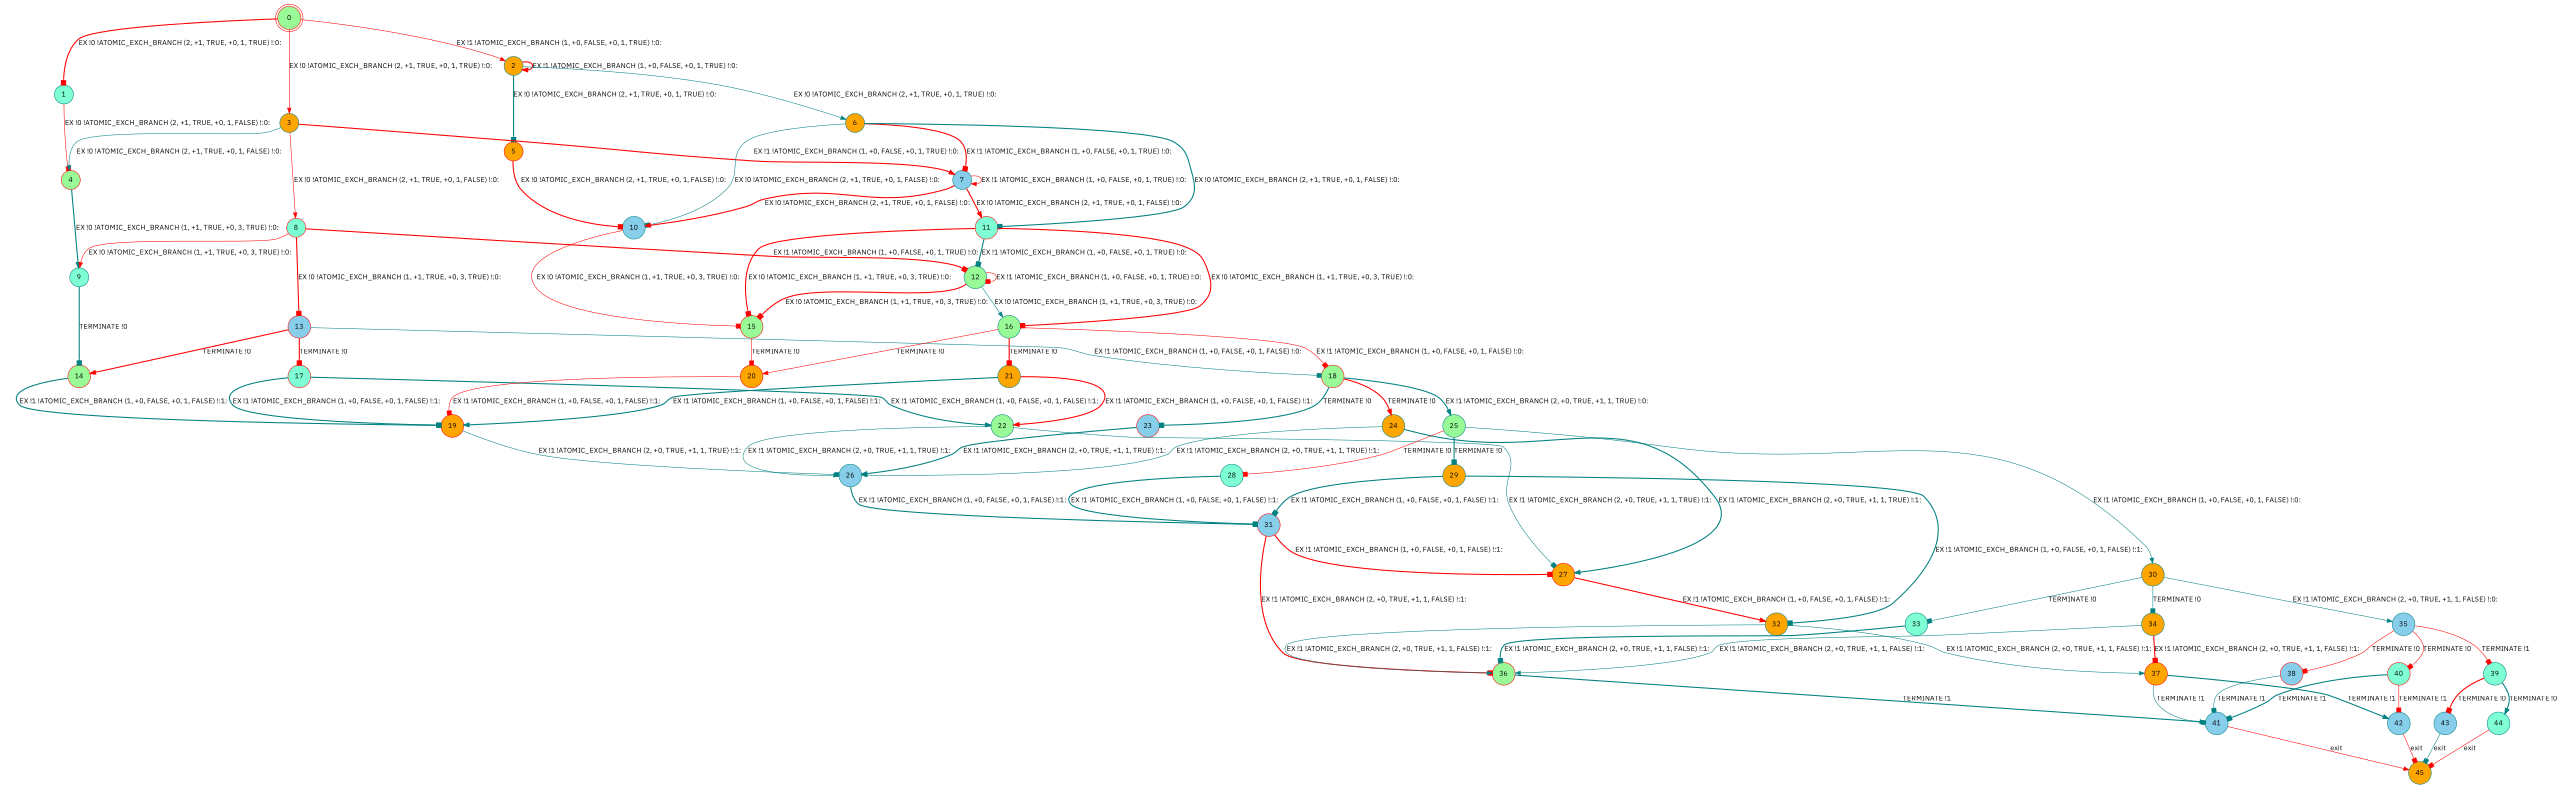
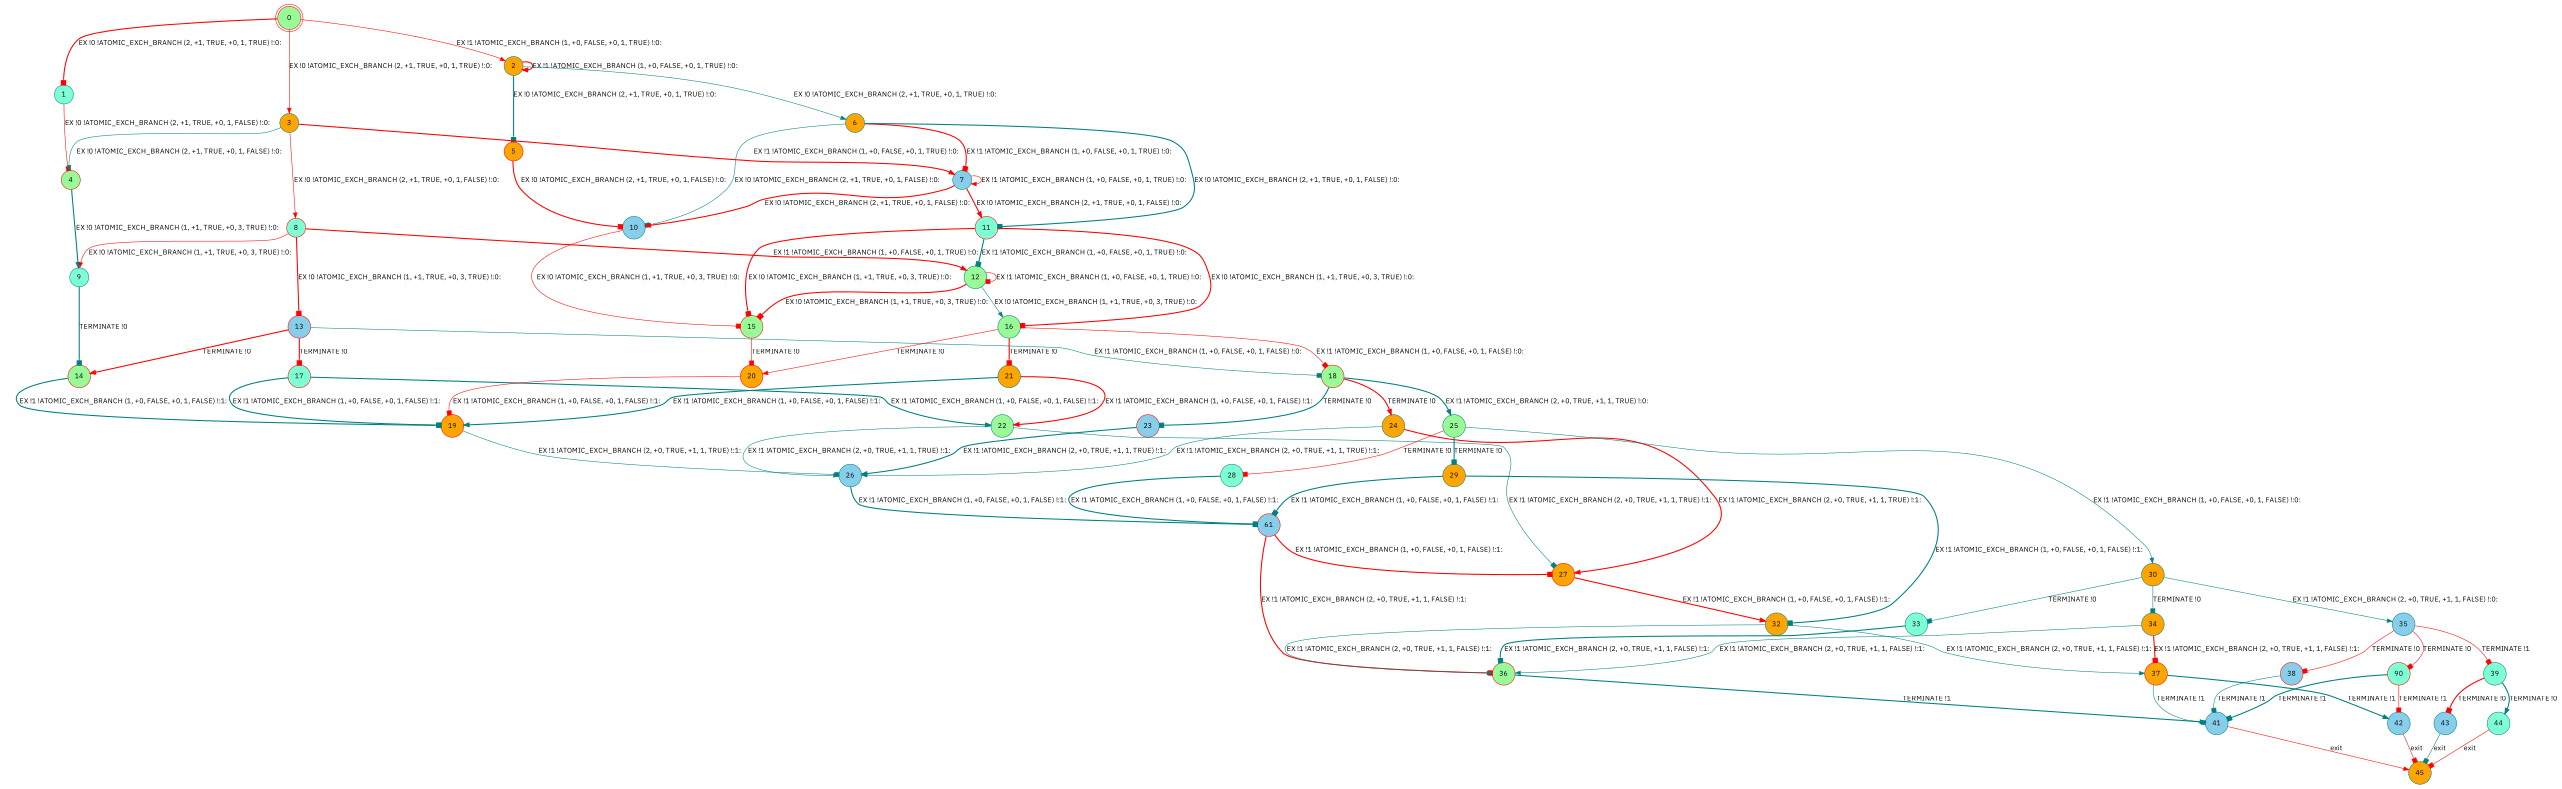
  digraph {
    fontname="IBM Plex Sans"
    node [color=teal fillcolor=orange fontname="IBM Plex Sans" shape=circle style=filled]
    edge [arrowhead=box color=red fontname="IBM Plex Sans" style=bold]
    0 [color=red fillcolor=palegreen peripheries=2]
    1 [fillcolor=aquamarine]
    2
    3
    4 [color=red fillcolor=palegreen]
    5 [color=red]
    6
    7 [fillcolor=skyblue]
    8 [color=red fillcolor=aquamarine]
    9 [fillcolor=aquamarine]
    10 [fillcolor=skyblue]
    11 [color=red fillcolor=aquamarine]
    12 [fillcolor=palegreen]
    13 [color=red fillcolor=skyblue]
    14 [color=red fillcolor=palegreen]
    15 [color=red fillcolor=palegreen]
    16 [fillcolor=palegreen]
    17 [color=red fillcolor=aquamarine]
    18 [color=red fillcolor=palegreen]
    19 [color=red]
    20 [color=red]
    21
    22 [fillcolor=palegreen]
    23 [color=red fillcolor=skyblue]
    24
    25 [fillcolor=palegreen]
    26 [fillcolor=skyblue]
    27 [color=red]
    28 [fillcolor=aquamarine]
    29
    30
-   31 [color=red fillcolor=skyblue]
+   31 [color=red fillcolor=skyblue label=61]
    32
    33 [fillcolor=aquamarine]
    34
    35 [fillcolor=skyblue]
    36 [color=red fillcolor=palegreen]
    37 [color=red]
    38 [color=red fillcolor=skyblue]
    39 [fillcolor=aquamarine]
-   40 [color=red fillcolor=aquamarine]
+   40 [color=red fillcolor=aquamarine label=90]
    41 [fillcolor=skyblue]
    42 [fillcolor=skyblue]
    43 [fillcolor=skyblue]
    44 [fillcolor=aquamarine]
    45
    0 -> 1 [label="EX !0 !ATOMIC_EXCH_BRANCH (2, +1, TRUE, +0, 1, TRUE) !:0:"]
    0 -> 2 [arrowhead=normal label="EX !1 !ATOMIC_EXCH_BRANCH (1, +0, FALSE, +0, 1, TRUE) !:0:" style=solid]
    0 -> 3 [arrowhead=normal label="EX !0 !ATOMIC_EXCH_BRANCH (2, +1, TRUE, +0, 1, TRUE) !:0:" style=solid]
    1 -> 4 [label="EX !0 !ATOMIC_EXCH_BRANCH (2, +1, TRUE, +0, 1, FALSE) !:0:" style=solid]
    2 -> 2 [arrowhead=normal label="EX !1 !ATOMIC_EXCH_BRANCH (1, +0, FALSE, +0, 1, TRUE) !:0:"]
    2 -> 5 [color=teal label="EX !0 !ATOMIC_EXCH_BRANCH (2, +1, TRUE, +0, 1, TRUE) !:0:"]
    2 -> 6 [arrowhead=normal color=teal label="EX !0 !ATOMIC_EXCH_BRANCH (2, +1, TRUE, +0, 1, TRUE) !:0:" style=solid]
    3 -> 4 [arrowhead=normal color=teal label="EX !0 !ATOMIC_EXCH_BRANCH (2, +1, TRUE, +0, 1, FALSE) !:0:" style=solid]
    3 -> 7 [arrowhead=normal label="EX !1 !ATOMIC_EXCH_BRANCH (1, +0, FALSE, +0, 1, TRUE) !:0:"]
    3 -> 8 [arrowhead=normal label="EX !0 !ATOMIC_EXCH_BRANCH (2, +1, TRUE, +0, 1, FALSE) !:0:" style=solid]
    4 -> 9 [arrowhead=normal color=teal label="EX !0 !ATOMIC_EXCH_BRANCH (1, +1, TRUE, +0, 3, TRUE) !:0:"]
    5 -> 10 [label="EX !0 !ATOMIC_EXCH_BRANCH (2, +1, TRUE, +0, 1, FALSE) !:0:"]
    6 -> 7 [label="EX !1 !ATOMIC_EXCH_BRANCH (1, +0, FALSE, +0, 1, TRUE) !:0:"]
    6 -> 10 [color=teal label="EX !0 !ATOMIC_EXCH_BRANCH (2, +1, TRUE, +0, 1, FALSE) !:0:" style=solid]
    6 -> 11 [color=teal label="EX !0 !ATOMIC_EXCH_BRANCH (2, +1, TRUE, +0, 1, FALSE) !:0:"]
    7 -> 7 [arrowhead=normal label="EX !1 !ATOMIC_EXCH_BRANCH (1, +0, FALSE, +0, 1, TRUE) !:0:" style=solid]
    7 -> 10 [arrowhead=normal label="EX !0 !ATOMIC_EXCH_BRANCH (2, +1, TRUE, +0, 1, FALSE) !:0:"]
    7 -> 11 [arrowhead=normal label="EX !0 !ATOMIC_EXCH_BRANCH (2, +1, TRUE, +0, 1, FALSE) !:0:"]
    8 -> 9 [arrowhead=normal label="EX !0 !ATOMIC_EXCH_BRANCH (1, +1, TRUE, +0, 3, TRUE) !:0:" style=solid]
-   8 -> 12 [label="EX !1 !ATOMIC_EXCH_BRANCH (1, +0, FALSE, +0, 1, TRUE) !:0:"]
+   8 -> 12 [arrowhead=normal label="EX !1 !ATOMIC_EXCH_BRANCH (1, +0, FALSE, +0, 1, TRUE) !:0:"]
    8 -> 13 [label="EX !0 !ATOMIC_EXCH_BRANCH (1, +1, TRUE, +0, 3, TRUE) !:0:"]
    9 -> 14 [color=teal label="TERMINATE !0"]
    10 -> 15 [label="EX !0 !ATOMIC_EXCH_BRANCH (1, +1, TRUE, +0, 3, TRUE) !:0:" style=solid]
    11 -> 12 [color=teal label="EX !1 !ATOMIC_EXCH_BRANCH (1, +0, FALSE, +0, 1, TRUE) !:0:"]
    11 -> 15 [label="EX !0 !ATOMIC_EXCH_BRANCH (1, +1, TRUE, +0, 3, TRUE) !:0:"]
    11 -> 16 [label="EX !0 !ATOMIC_EXCH_BRANCH (1, +1, TRUE, +0, 3, TRUE) !:0:"]
    12 -> 12 [label="EX !1 !ATOMIC_EXCH_BRANCH (1, +0, FALSE, +0, 1, TRUE) !:0:" style=solid]
    12 -> 15 [label="EX !0 !ATOMIC_EXCH_BRANCH (1, +1, TRUE, +0, 3, TRUE) !:0:"]
    12 -> 16 [arrowhead=normal color=teal label="EX !0 !ATOMIC_EXCH_BRANCH (1, +1, TRUE, +0, 3, TRUE) !:0:" style=solid]
    13 -> 14 [arrowhead=normal label="TERMINATE !0"]
    13 -> 17 [label="TERMINATE !0"]
    13 -> 18 [color=teal label="EX !1 !ATOMIC_EXCH_BRANCH (1, +0, FALSE, +0, 1, FALSE) !:0:" style=solid]
    14 -> 19 [color=teal label="EX !1 !ATOMIC_EXCH_BRANCH (1, +0, FALSE, +0, 1, FALSE) !:1:"]
    15 -> 20 [label="TERMINATE !0" style=solid]
    16 -> 18 [label="EX !1 !ATOMIC_EXCH_BRANCH (1, +0, FALSE, +0, 1, FALSE) !:0:" style=solid]
    16 -> 20 [arrowhead=normal label="TERMINATE !0" style=solid]
    16 -> 21 [label="TERMINATE !0"]
    17 -> 19 [color=teal label="EX !1 !ATOMIC_EXCH_BRANCH (1, +0, FALSE, +0, 1, FALSE) !:1:"]
    17 -> 22 [arrowhead=normal color=teal label="EX !1 !ATOMIC_EXCH_BRANCH (1, +0, FALSE, +0, 1, FALSE) !:1:"]
    18 -> 23 [color=teal label="TERMINATE !0"]
    18 -> 24 [arrowhead=normal label="TERMINATE !0"]
    18 -> 25 [arrowhead=normal color=teal label="EX !1 !ATOMIC_EXCH_BRANCH (2, +0, TRUE, +1, 1, TRUE) !:0:"]
    19 -> 26 [color=teal label="EX !1 !ATOMIC_EXCH_BRANCH (2, +0, TRUE, +1, 1, TRUE) !:1:" style=solid]
    20 -> 19 [label="EX !1 !ATOMIC_EXCH_BRANCH (1, +0, FALSE, +0, 1, FALSE) !:1:" style=solid]
    21 -> 19 [arrowhead=normal color=teal label="EX !1 !ATOMIC_EXCH_BRANCH (1, +0, FALSE, +0, 1, FALSE) !:1:"]
    21 -> 22 [arrowhead=normal label="EX !1 !ATOMIC_EXCH_BRANCH (1, +0, FALSE, +0, 1, FALSE) !:1:"]
    22 -> 26 [arrowhead=normal color=teal label="EX !1 !ATOMIC_EXCH_BRANCH (2, +0, TRUE, +1, 1, TRUE) !:1:" style=solid]
    22 -> 27 [color=teal label="EX !1 !ATOMIC_EXCH_BRANCH (2, +0, TRUE, +1, 1, TRUE) !:1:" style=solid]
    23 -> 26 [arrowhead=normal color=teal label="EX !1 !ATOMIC_EXCH_BRANCH (2, +0, TRUE, +1, 1, TRUE) !:1:"]
    24 -> 26 [arrowhead=normal color=teal label="EX !1 !ATOMIC_EXCH_BRANCH (2, +0, TRUE, +1, 1, TRUE) !:1:" style=solid]
-   24 -> 27 [arrowhead=normal color=teal label="EX !1 !ATOMIC_EXCH_BRANCH (2, +0, TRUE, +1, 1, TRUE) !:1:"]
+   24 -> 27 [arrowhead=normal label="EX !1 !ATOMIC_EXCH_BRANCH (2, +0, TRUE, +1, 1, TRUE) !:1:"]
    25 -> 28 [label="TERMINATE !0" style=solid]
    25 -> 29 [color=teal label="TERMINATE !0"]
    25 -> 30 [arrowhead=normal color=teal label="EX !1 !ATOMIC_EXCH_BRANCH (1, +0, FALSE, +0, 1, FALSE) !:0:" style=solid]
    26 -> 31 [color=teal label="EX !1 !ATOMIC_EXCH_BRANCH (1, +0, FALSE, +0, 1, FALSE) !:1:"]
    27 -> 32 [arrowhead=normal label="EX !1 !ATOMIC_EXCH_BRANCH (1, +0, FALSE, +0, 1, FALSE) !:1:"]
    28 -> 31 [color=teal label="EX !1 !ATOMIC_EXCH_BRANCH (1, +0, FALSE, +0, 1, FALSE) !:1:"]
    29 -> 31 [color=teal label="EX !1 !ATOMIC_EXCH_BRANCH (1, +0, FALSE, +0, 1, FALSE) !:1:"]
    29 -> 32 [color=teal label="EX !1 !ATOMIC_EXCH_BRANCH (1, +0, FALSE, +0, 1, FALSE) !:1:"]
    30 -> 33 [color=teal label="TERMINATE !0" style=solid]
    30 -> 34 [color=teal label="TERMINATE !0" style=solid]
    30 -> 35 [arrowhead=normal color=teal label="EX !1 !ATOMIC_EXCH_BRANCH (2, +0, TRUE, +1, 1, FALSE) !:0:" style=solid]
    31 -> 27 [label="EX !1 !ATOMIC_EXCH_BRANCH (1, +0, FALSE, +0, 1, FALSE) !:1:"]
    31 -> 36 [label="EX !1 !ATOMIC_EXCH_BRANCH (2, +0, TRUE, +1, 1, FALSE) !:1:"]
    32 -> 36 [arrowhead=normal color=teal label="EX !1 !ATOMIC_EXCH_BRANCH (2, +0, TRUE, +1, 1, FALSE) !:1:" style=solid]
    32 -> 37 [arrowhead=normal color=teal label="EX !1 !ATOMIC_EXCH_BRANCH (2, +0, TRUE, +1, 1, FALSE) !:1:" style=solid]
    33 -> 36 [color=teal label="EX !1 !ATOMIC_EXCH_BRANCH (2, +0, TRUE, +1, 1, FALSE) !:1:"]
    34 -> 36 [arrowhead=normal color=teal label="EX !1 !ATOMIC_EXCH_BRANCH (2, +0, TRUE, +1, 1, FALSE) !:1:" style=solid]
    34 -> 37 [label="EX !1 !ATOMIC_EXCH_BRANCH (2, +0, TRUE, +1, 1, FALSE) !:1:"]
    35 -> 38 [label="TERMINATE !0" style=solid]
    35 -> 39 [label="TERMINATE !1" style=solid]
    35 -> 40 [label="TERMINATE !0" style=solid]
    36 -> 41 [arrowhead=normal color=teal label="TERMINATE !1"]
    37 -> 41 [color=teal label="TERMINATE !1" style=solid]
    37 -> 42 [arrowhead=normal color=teal label="TERMINATE !1"]
    38 -> 41 [color=teal label="TERMINATE !1" style=solid]
    39 -> 43 [label="TERMINATE !0"]
    39 -> 44 [arrowhead=normal color=teal label="TERMINATE !0"]
    40 -> 41 [color=teal label="TERMINATE !1"]
    40 -> 42 [label="TERMINATE !1" style=solid]
    41 -> 45 [arrowhead=normal label=exit style=solid]
    42 -> 45 [label=exit style=solid]
    43 -> 45 [color=teal label=exit style=solid]
    44 -> 45 [label=exit style=solid]
  }
